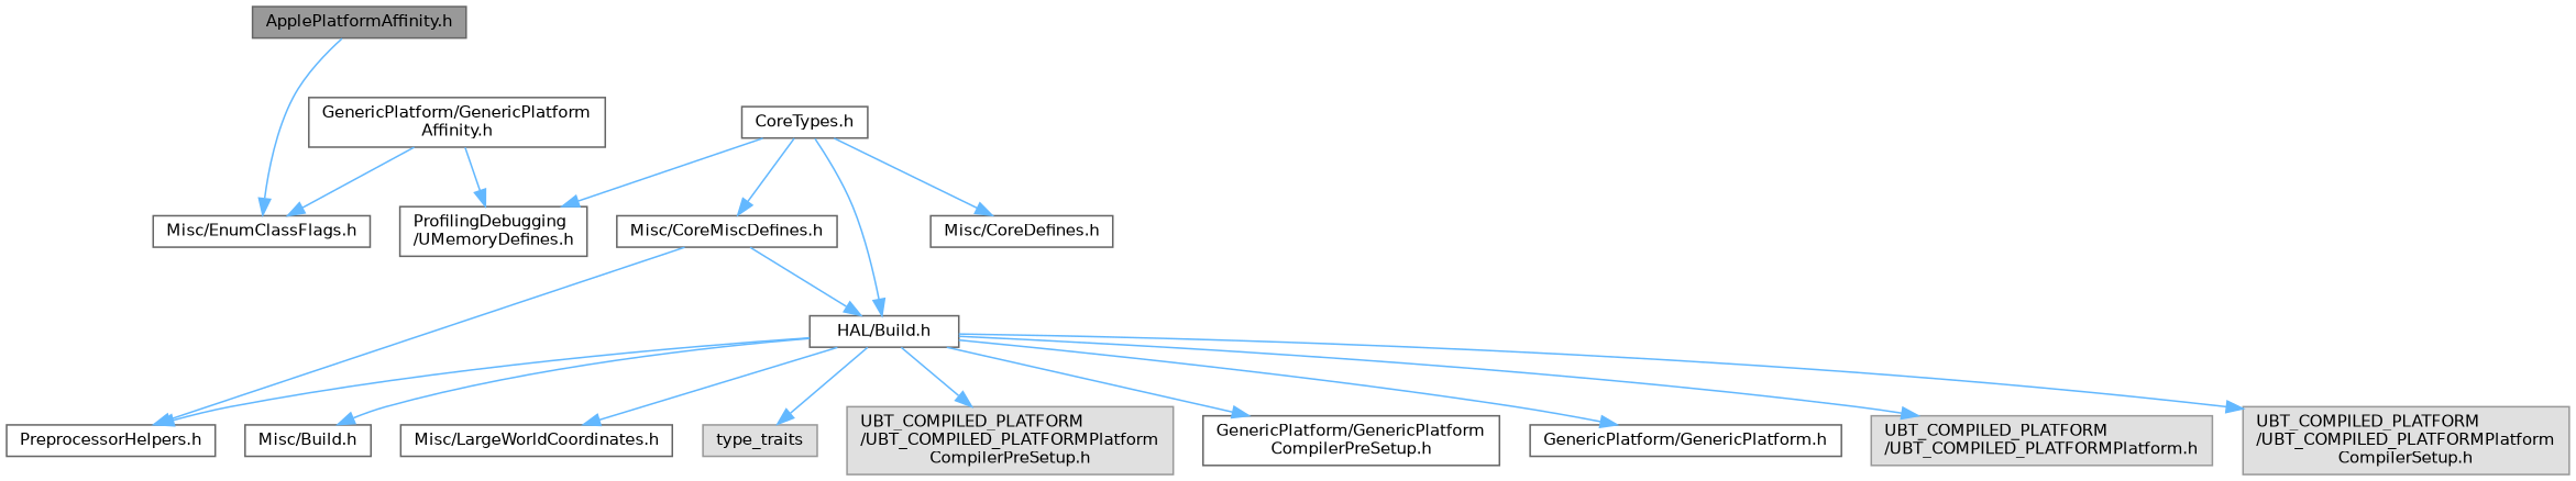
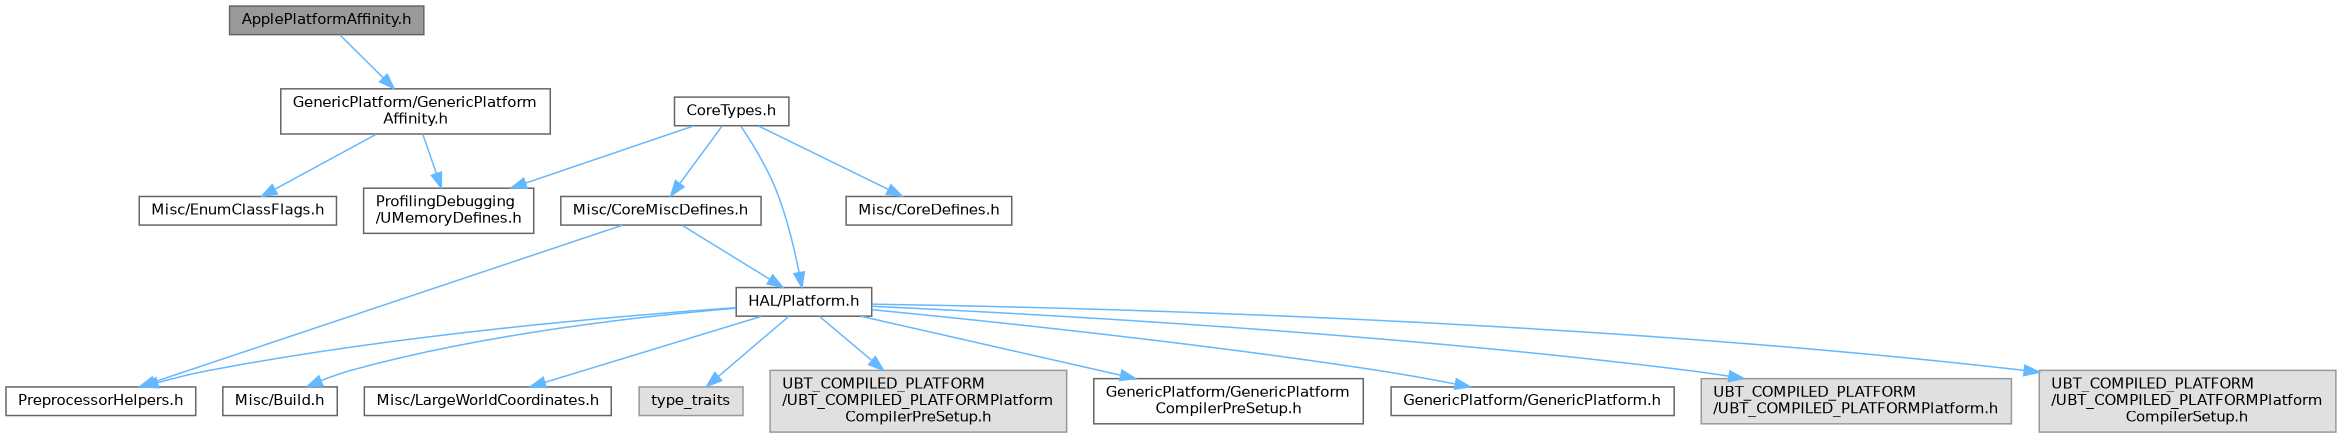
  digraph {
    node [color=grey40 fillcolor=white fontname=Helvetica fontsize=10 shape=box style=filled]
    edge [color=steelblue1 fontname=Helvetica fontsize=10 labelfontname=Helvetica labelfontsize=10 style=solid]
    n1 [color=gray40 fillcolor=grey60 fontcolor=black height=0.2 label="ApplePlatformAffinity.h" width=0.4]
    n2 [height=0.2 label="GenericPlatform/GenericPlatform\lAffinity.h" width=0.4]
    n3 [height=0.2 label="Misc/EnumClassFlags.h" width=0.4]
    n4 [height=0.2 label="ProfilingDebugging\l/UMemoryDefines.h" width=0.4]
    n5 [height=0.2 label="CoreTypes.h" width=0.4]
-   n6 [height=0.2 label="HAL/Build.h" width=0.4]
+   n6 [height=0.2 label="HAL/Platform.h" width=0.4]
    n7 [height=0.2 label="Misc/CoreMiscDefines.h" width=0.4]
    n8 [height=0.2 label="Misc/CoreDefines.h" width=0.4]
    n9 [height=0.2 label="Misc/Build.h" width=0.4]
    n10 [height=0.2 label="Misc/LargeWorldCoordinates.h" width=0.4]
    n11 [color=grey60 fillcolor="#E0E0E0" height=0.2 label=type_traits width=0.4]
    n12 [height=0.2 label="PreprocessorHelpers.h" width=0.4]
    n13 [color=grey60 fillcolor="#E0E0E0" height=0.2 label="UBT_COMPILED_PLATFORM\l/UBT_COMPILED_PLATFORMPlatform\lCompilerPreSetup.h" width=0.4]
    n14 [height=0.2 label="GenericPlatform/GenericPlatform\lCompilerPreSetup.h" width=0.4]
    n15 [height=0.2 label="GenericPlatform/GenericPlatform.h" width=0.4]
    n16 [color=grey60 fillcolor="#E0E0E0" height=0.2 label="UBT_COMPILED_PLATFORM\l/UBT_COMPILED_PLATFORMPlatform.h" width=0.4]
    n17 [color=grey60 fillcolor="#E0E0E0" height=0.2 label="UBT_COMPILED_PLATFORM\l/UBT_COMPILED_PLATFORMPlatform\lCompilerSetup.h" width=0.4]
-   n1 -> n3
+   n1 -> n2
    n2 -> n3
    n2 -> n4
    n5 -> n4
    n5 -> n6
    n5 -> n7
    n5 -> n8
    n6 -> n9
    n6 -> n10
    n6 -> n11
    n6 -> n12
    n6 -> n13
    n6 -> n14
    n6 -> n15
    n6 -> n16
    n6 -> n17
    n7 -> n6
    n7 -> n12
  }
